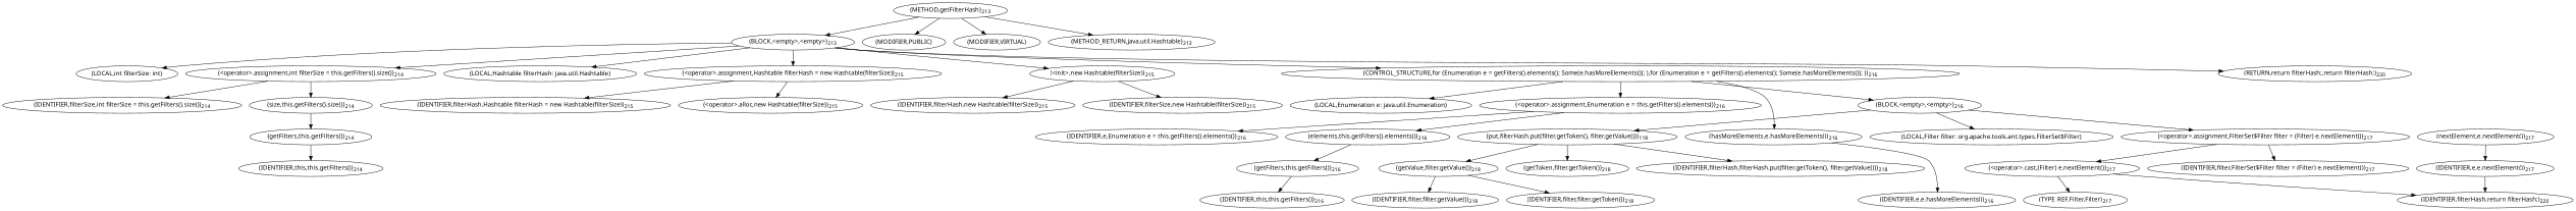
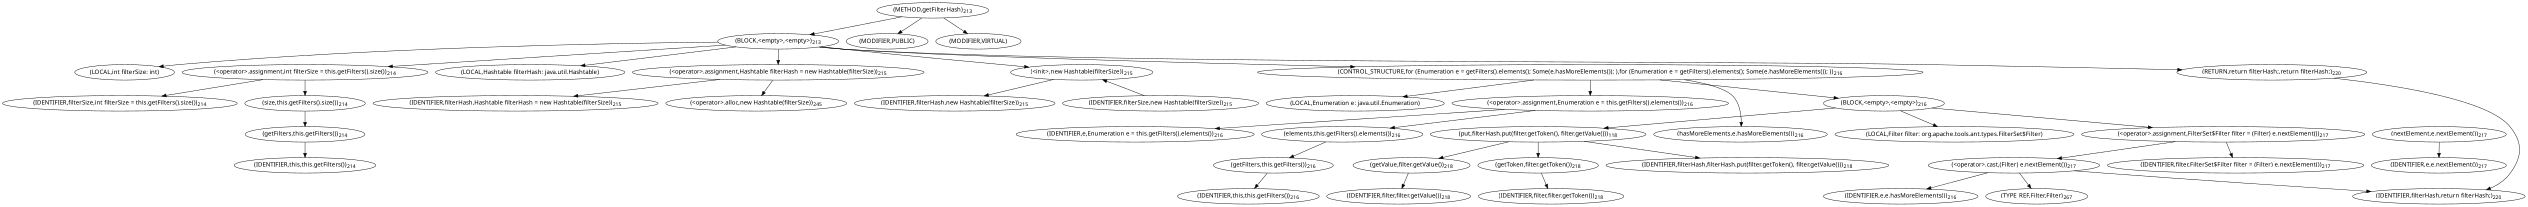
  digraph {
    fontname="Noto Sans"
    node [fontname="Noto Sans"]
    edge [fontname="Noto Sans"]
    n1 [label=<(METHOD,getFilterHash)<SUB>213</SUB>>]
    n2 [label=<(BLOCK,&lt;empty&gt;,&lt;empty&gt;)<SUB>213</SUB>>]
    n3 [label=<(MODIFIER,PUBLIC)>]
    n4 [label=<(MODIFIER,VIRTUAL)>]
-   n5 [label=<(METHOD_RETURN,java.util.Hashtable)<SUB>213</SUB>>]
    n6 [label=<(LOCAL,int filterSize: int)>]
    n7 [label=<(&lt;operator&gt;.assignment,int filterSize = this.getFilters().size())<SUB>214</SUB>>]
    n8 [label=<(LOCAL,Hashtable filterHash: java.util.Hashtable)>]
    n9 [label=<(&lt;operator&gt;.assignment,Hashtable filterHash = new Hashtable(filterSize))<SUB>215</SUB>>]
    n10 [label=<(&lt;init&gt;,new Hashtable(filterSize))<SUB>215</SUB>>]
    n11 [label=<(CONTROL_STRUCTURE,for (Enumeration e = getFilters().elements(); Some(e.hasMoreElements()); ),for (Enumeration e = getFilters().elements(); Some(e.hasMoreElements()); ))<SUB>216</SUB>>]
    n12 [label=<(RETURN,return filterHash;,return filterHash;)<SUB>220</SUB>>]
    n13 [label=<(IDENTIFIER,filterSize,int filterSize = this.getFilters().size())<SUB>214</SUB>>]
    n14 [label=<(size,this.getFilters().size())<SUB>214</SUB>>]
    n15 [label=<(IDENTIFIER,filterHash,Hashtable filterHash = new Hashtable(filterSize))<SUB>215</SUB>>]
-   n16 [label=<(&lt;operator&gt;.alloc,new Hashtable(filterSize))<SUB>215</SUB>>]
+   n16 [label=<(&lt;operator&gt;.alloc,new Hashtable(filterSize))<SUB>245</SUB>>]
    n17 [label=<(IDENTIFIER,filterHash,new Hashtable(filterSize))<SUB>215</SUB>>]
    n18 [label=<(IDENTIFIER,filterSize,new Hashtable(filterSize))<SUB>215</SUB>>]
    n19 [label=<(LOCAL,Enumeration e: java.util.Enumeration)>]
    n20 [label=<(&lt;operator&gt;.assignment,Enumeration e = this.getFilters().elements())<SUB>216</SUB>>]
    n21 [label=<(hasMoreElements,e.hasMoreElements())<SUB>216</SUB>>]
    n22 [label=<(BLOCK,&lt;empty&gt;,&lt;empty&gt;)<SUB>216</SUB>>]
    n23 [label=<(IDENTIFIER,filterHash,return filterHash;)<SUB>220</SUB>>]
    n24 [label=<(getFilters,this.getFilters())<SUB>214</SUB>>]
    n25 [label=<(IDENTIFIER,this,this.getFilters())<SUB>214</SUB>>]
    n26 [label=<(IDENTIFIER,e,Enumeration e = this.getFilters().elements())<SUB>216</SUB>>]
    n27 [label=<(elements,this.getFilters().elements())<SUB>216</SUB>>]
    n28 [label=<(IDENTIFIER,e,e.hasMoreElements())<SUB>216</SUB>>]
    n29 [label=<(LOCAL,Filter filter: org.apache.tools.ant.types.FilterSet$Filter)>]
    n30 [label=<(&lt;operator&gt;.assignment,FilterSet$Filter filter = (Filter) e.nextElement())<SUB>217</SUB>>]
    n31 [label=<(put,filterHash.put(filter.getToken(), filter.getValue()))<SUB>118</SUB>>]
    n32 [label=<(getFilters,this.getFilters())<SUB>216</SUB>>]
    n33 [label=<(IDENTIFIER,this,this.getFilters())<SUB>216</SUB>>]
    n34 [label=<(IDENTIFIER,filter,FilterSet$Filter filter = (Filter) e.nextElement())<SUB>217</SUB>>]
    n35 [label=<(&lt;operator&gt;.cast,(Filter) e.nextElement())<SUB>217</SUB>>]
    n36 [label=<(IDENTIFIER,filterHash,filterHash.put(filter.getToken(), filter.getValue()))<SUB>218</SUB>>]
    n37 [label=<(getToken,filter.getToken())<SUB>218</SUB>>]
    n38 [label=<(getValue,filter.getValue())<SUB>218</SUB>>]
-   n39 [label=<(TYPE_REF,Filter,Filter)<SUB>217</SUB>>]
+   n39 [label=<(TYPE_REF,Filter,Filter)<SUB>267</SUB>>]
    n40 [label=<(nextElement,e.nextElement())<SUB>217</SUB>>]
    n41 [label=<(IDENTIFIER,e,e.nextElement())<SUB>217</SUB>>]
    n42 [label=<(IDENTIFIER,filter,filter.getToken())<SUB>218</SUB>>]
    n43 [label=<(IDENTIFIER,filter,filter.getValue())<SUB>218</SUB>>]
    n1 -> n2
    n1 -> n3
    n1 -> n4
-   n1 -> n5
    n2 -> n6
    n2 -> n7
    n2 -> n8
    n2 -> n9
    n2 -> n10
    n2 -> n11
    n2 -> n12
    n7 -> n13
    n7 -> n14
    n9 -> n15
    n9 -> n16
    n10 -> n17
-   n10 -> n18
+   n18 -> n10
    n11 -> n19
    n11 -> n20
    n11 -> n21
    n11 -> n22
-   n41 -> n23
+   n12 -> n23
    n14 -> n24
    n20 -> n26
    n20 -> n27
-   n21 -> n28
+   n35 -> n28
    n22 -> n29
    n22 -> n30
    n22 -> n31
    n24 -> n25
    n27 -> n32
    n30 -> n34
    n30 -> n35
    n31 -> n36
    n31 -> n37
    n31 -> n38
    n32 -> n33
    n35 -> n23
    n35 -> n39
-   n38 -> n42
+   n37 -> n42
    n38 -> n43
    n40 -> n41
  }
